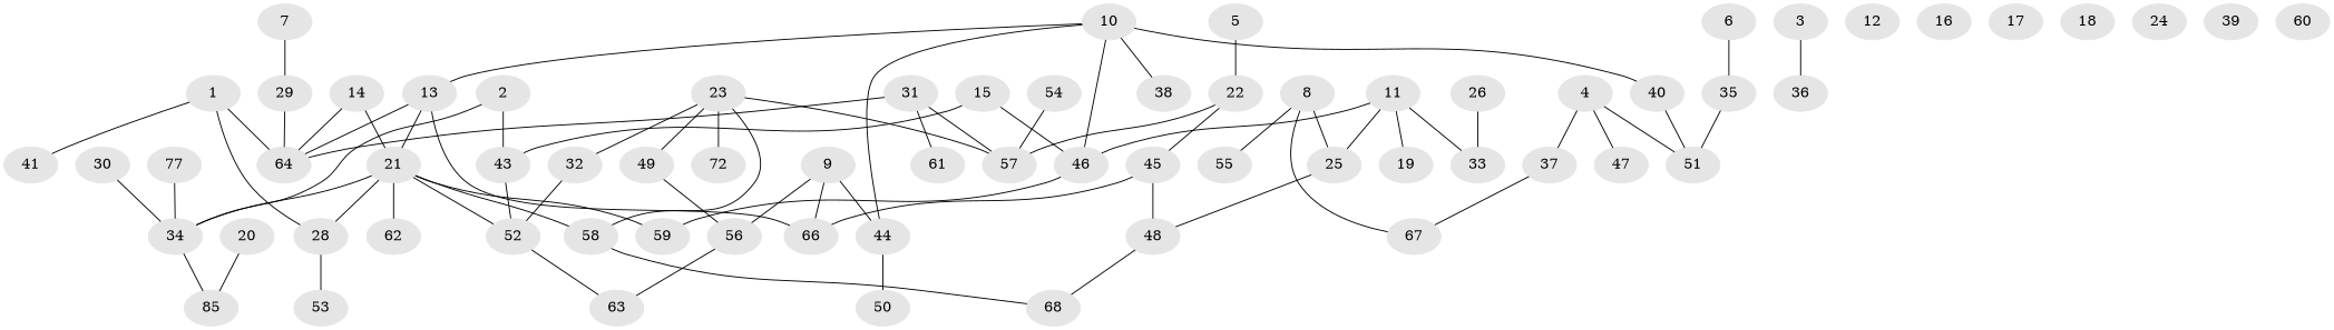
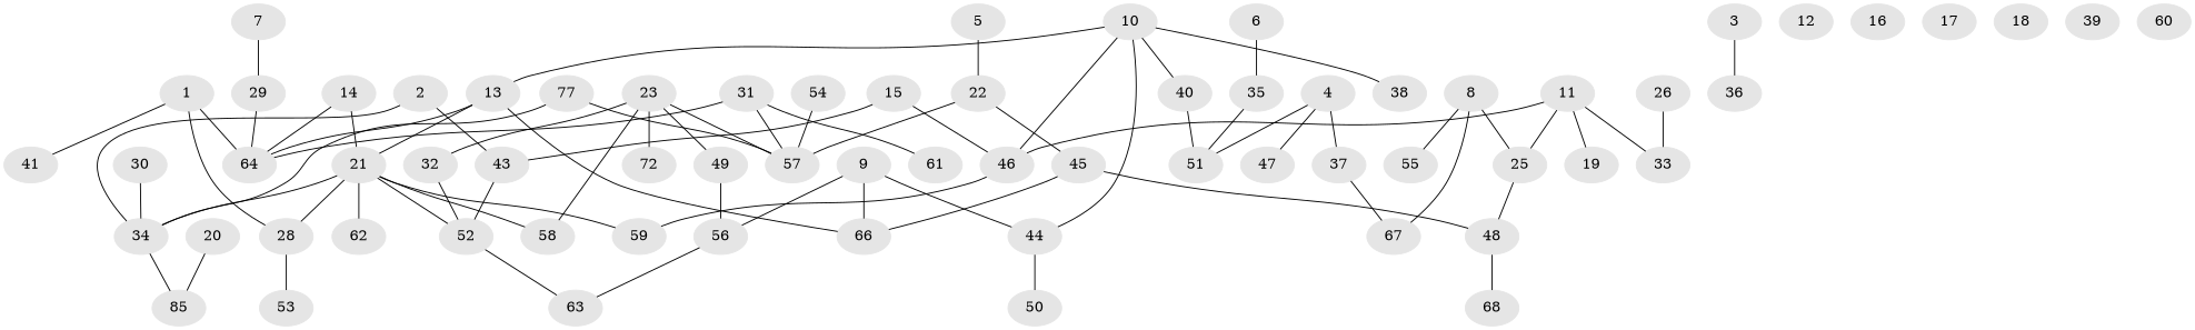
  graph {
    fontname="DejaVu Serif"
    node [color=gray90 fontname="DejaVu Serif" style=filled]
    edge [fontname="DejaVu Serif"]
    1
    28
    41
    64
    53
    2
    34
    43
    n9 [label=85]
    52
    3
    36
    4
    37
    47
    51
    67
    5
    22
    45
    57
    6
    35
    7
    29
    8
    25
    55
    48
    9
    44
    56
    66
    50
    63
    10
    13
    38
    40
    46
    21
    59
    11
    19
    33
    12
    58
    62
    14
    15
    16
    17
    18
    20
    68
    23
    32
    n58 [label=72]
    49
-   24
    26
    n62 [label=77]
    30
    31
    61
    39
    54
    60
    1 -- 28
    1 -- 41
    1 -- 64
    28 -- 53
    2 -- 34
    2 -- 43
    34 -- n9
    43 -- 52
    52 -- 63
    3 -- 36
    4 -- 37
    4 -- 47
    4 -- 51
    37 -- 67
    5 -- 22
    22 -- 45
    22 -- 57
    45 -- 48
    45 -- 66
    6 -- 35
    35 -- 51
    7 -- 29
    29 -- 64
    8 -- 67
    8 -- 25
    8 -- 55
    25 -- 48
    48 -- 68
    9 -- 44
    9 -- 56
    9 -- 66
    44 -- 50
    56 -- 63
    10 -- 44
    10 -- 13
    10 -- 38
    10 -- 40
    10 -- 46
    13 -- 64
    13 -- 66
    13 -- 21
    40 -- 51
    46 -- 59
    21 -- 28
    21 -- 34
    21 -- 52
    21 -- 59
    21 -- 58
    21 -- 62
    11 -- 25
    11 -- 46
    11 -- 19
    11 -- 33
-   58 -- 68
    14 -- 64
    14 -- 21
    15 -- 43
    15 -- 46
    20 -- n9
    23 -- 57
    23 -- 58
    23 -- 32
    23 -- n58
    23 -- 49
    32 -- 52
    49 -- 56
    26 -- 33
    n62 -- 34
+   n62 -- 57
    30 -- 34
    31 -- 64
    31 -- 57
    31 -- 61
    54 -- 57
  }
